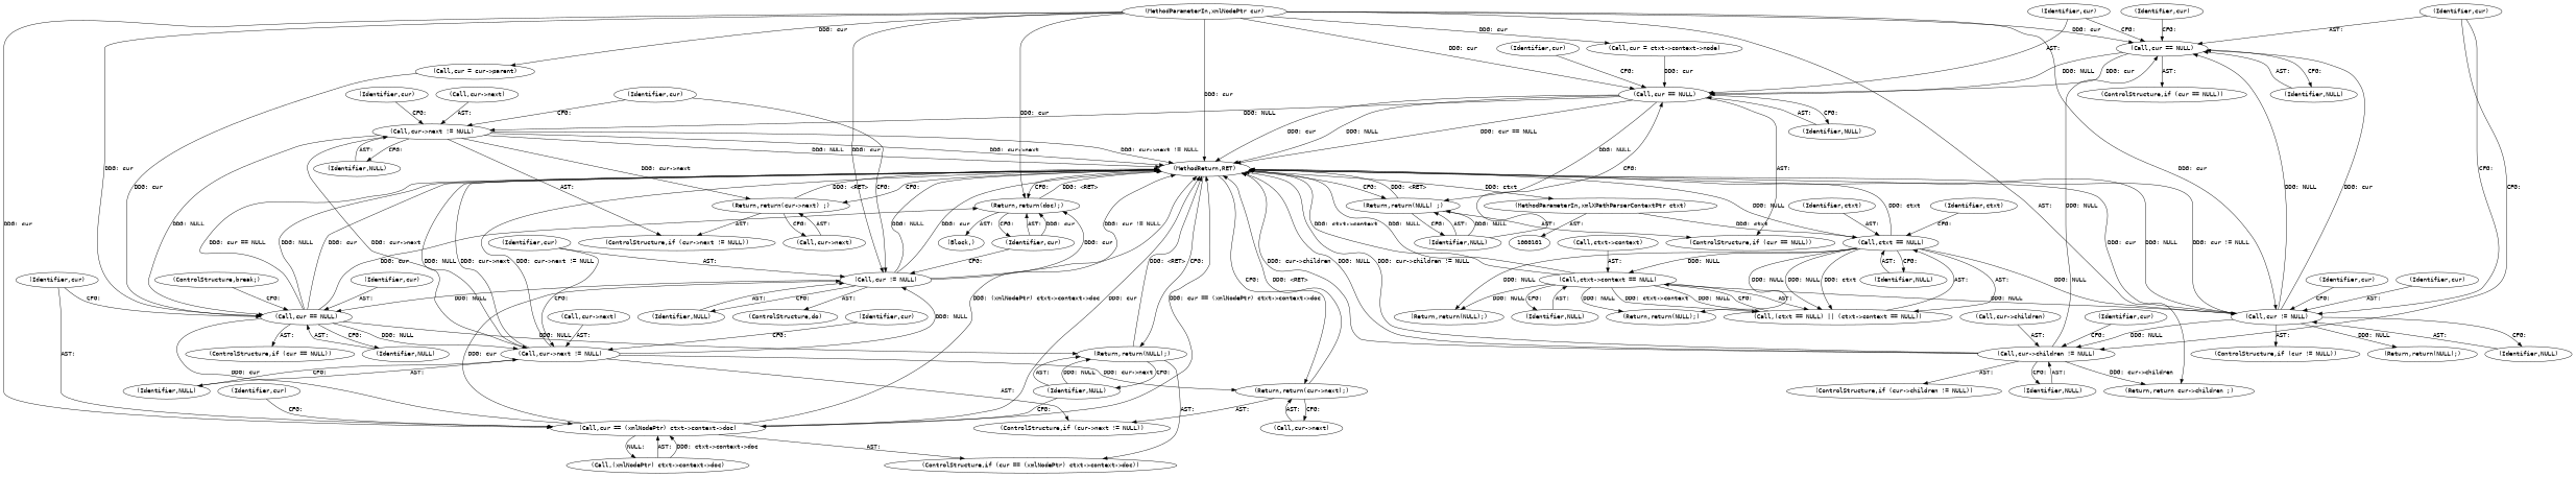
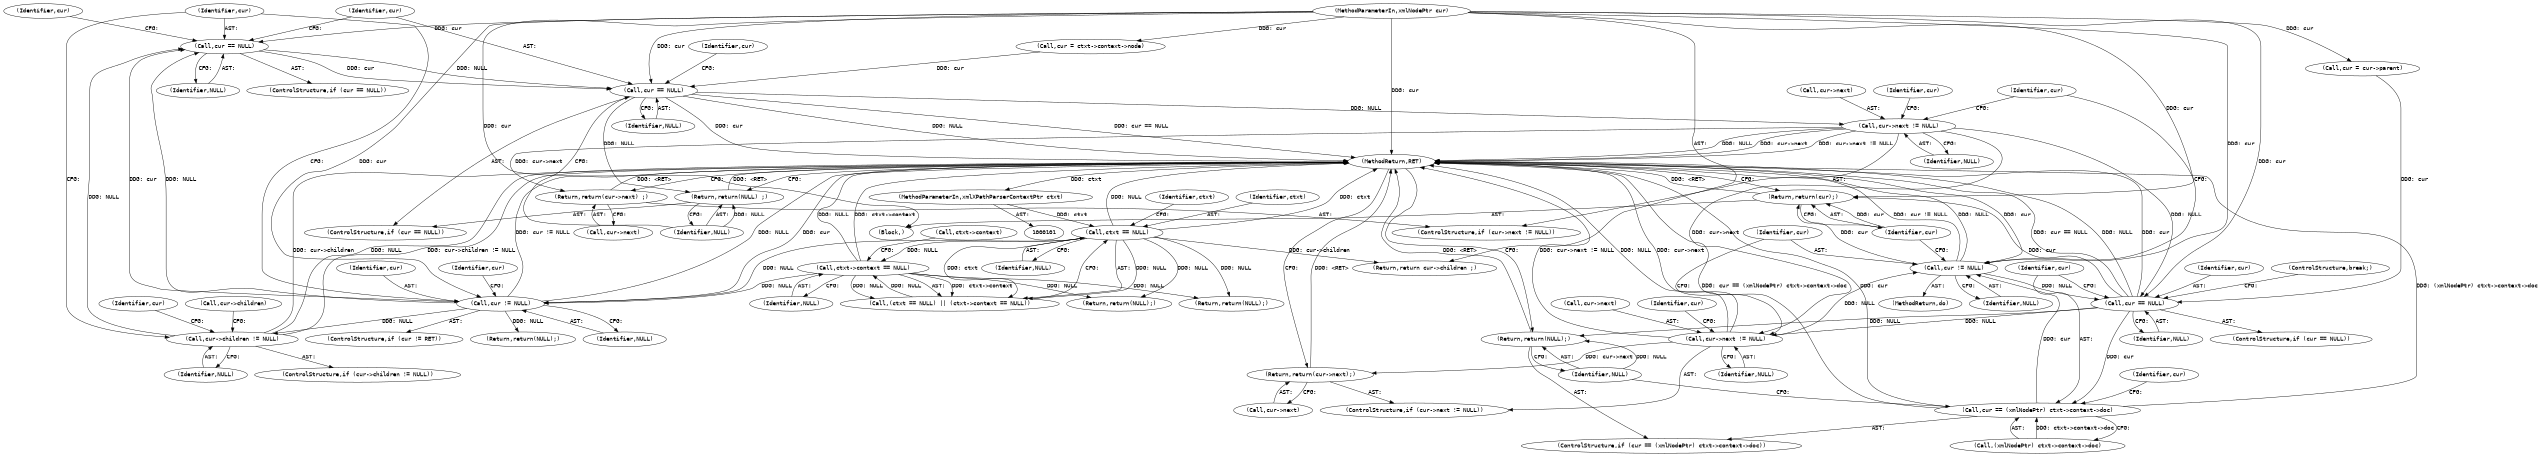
  digraph {
    fontname="DejaVu Sans Mono"
    node [fontname="DejaVu Sans Mono"]
    edge [fontname="DejaVu Sans Mono"]
    n1 [label="(Call,cur == NULL)"]
    n2 [label="(Call,cur == NULL)"]
    n3 [label="(Identifier,NULL)"]
    n4 [label="(ControlStructure,if (cur == NULL))"]
    n5 [label="(MethodReturn,RET)"]
    n6 [label="(Return,return(NULL) ;)"]
    n7 [label="(Call,cur->next != NULL)"]
    n8 [label="(ControlStructure,if (cur == NULL))"]
    n9 [label="(Identifier,NULL)"]
    n10 [label="(Call,cur != NULL)"]
    n11 [label="(Call,cur->children != NULL)"]
-   n12 [label="(ControlStructure,if (cur != NULL))"]
+   n12 [label="(ControlStructure,if (cur != RET))"]
    n13 [label="(Return,return(NULL);)"]
    n14 [label="(Identifier,NULL)"]
    n15 [label="(Identifier,NULL)"]
    n16 [label="(ControlStructure,if (cur->children != NULL))"]
    n17 [label="(Return,return cur->children ;)"]
-   n18 [label="(Return,return(doc);)"]
+   n18 [label="(Return,return(cur);)"]
    n19 [label="(MethodParameterIn,xmlXPathParserContextPtr ctxt)"]
    n20 [label="(Return,return(cur->next) ;)"]
    n21 [label="(Return,return(NULL);)"]
    n22 [label="(Return,return(cur->next);)"]
    n23 [label="(MethodParameterIn,xmlNodePtr cur)"]
    n24 [label="(Call,cur == NULL)"]
    n25 [label="(Call,cur == (xmlNodePtr) ctxt->context->doc)"]
    n26 [label="(Call,cur != NULL)"]
    n27 [label="(Call,cur = cur->parent)"]
    n28 [label="(Call,cur = ctxt->context->node)"]
    n29 [label="(Call,cur->next != NULL)"]
    n30 [label="(Identifier,NULL)"]
    n31 [label="(ControlStructure,if (cur == NULL))"]
    n32 [label="(Call,(xmlNodePtr) ctxt->context->doc)"]
    n33 [label="(ControlStructure,if (cur == (xmlNodePtr) ctxt->context->doc))"]
-   n34 [label="(ControlStructure,do)"]
+   n34 [label="(MethodReturn,do)"]
    n35 [label="(Identifier,NULL)"]
    n36 [label="(Block,)"]
    n37 [label="(Identifier,cur)"]
    n38 [label="(Call,ctxt->context == NULL)"]
    n39 [label="(Return,return(NULL);)"]
    n40 [label="(Return,return(NULL);)"]
    n41 [label="(Call,(ctxt == NULL) || (ctxt->context == NULL))"]
    n42 [label="(Identifier,NULL)"]
    n43 [label="(Call,ctxt == NULL)"]
    n44 [label="(Identifier,NULL)"]
    1000101
    n46 [label="(Identifier,NULL)"]
    n47 [label="(ControlStructure,if (cur->next != NULL))"]
    n48 [label="(Identifier,NULL)"]
    n49 [label="(Call,cur->next)"]
    n50 [label="(Identifier,NULL)"]
    n51 [label="(ControlStructure,if (cur->next != NULL))"]
    n52 [label="(Identifier,NULL)"]
    n53 [label="(Call,cur->next)"]
    n54 [label="(Call,cur->next)"]
    n55 [label="(Identifier,cur)"]
    n56 [label="(Identifier,cur)"]
    n57 [label="(Identifier,cur)"]
    n58 [label="(Call,ctxt->context)"]
    n59 [label="(Identifier,cur)"]
    n60 [label="(Identifier,cur)"]
    n61 [label="(Identifier,cur)"]
    n62 [label="(Identifier,cur)"]
    n63 [label="(Identifier,cur)"]
    n64 [label="(Call,cur->next)"]
    n65 [label="(Identifier,cur)"]
    n66 [label="(Call,cur->children)"]
    n67 [label="(Identifier,ctxt)"]
    n68 [label="(Identifier,cur)"]
    n69 [label="(Identifier,cur)"]
    n70 [label="(Identifier,cur)"]
    n71 [label="(ControlStructure,break;)"]
    n72 [label="(Identifier,cur)"]
    n73 [label="(Identifier,ctxt)"]
    n74 [label="(Identifier,cur)"]
    n1 -> n2 [label="DDG: cur"]
    n1 -> n2 [label="DDG: NULL"]
    n1 -> n3 [label="CFG: "]
    n1 -> n4 [label="AST: "]
    n2 -> n5 [label="DDG: cur"]
    n2 -> n5 [label="DDG: NULL"]
    n2 -> n5 [label="DDG: cur == NULL"]
    n2 -> n6 [label="DDG: NULL"]
    n2 -> n7 [label="DDG: NULL"]
    n2 -> n8 [label="AST: "]
    n2 -> n9 [label="CFG: "]
    n3 -> n1 [label="AST: "]
    n5 -> n6 [label="CFG: "]
    n5 -> n18 [label="CFG: "]
    n5 -> n19 [label="DDG: ctxt"]
    n5 -> n20 [label="CFG: "]
    n5 -> n21 [label="CFG: "]
    n5 -> n22 [label="CFG: "]
    n6 -> n5 [label="DDG: <RET>"]
    n6 -> n8 [label="AST: "]
    n6 -> n46 [label="CFG: "]
    n7 -> n5 [label="DDG: cur->next != NULL"]
    n7 -> n5 [label="DDG: NULL"]
    n7 -> n5 [label="DDG: cur->next"]
    n7 -> n20 [label="DDG: cur->next"]
    n7 -> n24 [label="DDG: NULL"]
    n7 -> n29 [label="DDG: cur->next"]
    n7 -> n47 [label="AST: "]
    n7 -> n48 [label="CFG: "]
    n9 -> n2 [label="AST: "]
    n10 -> n1 [label="DDG: cur"]
    n10 -> n1 [label="DDG: NULL"]
    n10 -> n5 [label="DDG: cur"]
    n10 -> n5 [label="DDG: NULL"]
    n10 -> n5 [label="DDG: cur != NULL"]
    n10 -> n11 [label="DDG: NULL"]
    n10 -> n12 [label="AST: "]
    n10 -> n13 [label="DDG: NULL"]
    n10 -> n14 [label="CFG: "]
    n11 -> n1 [label="DDG: NULL"]
    n11 -> n5 [label="DDG: cur->children != NULL"]
    n11 -> n5 [label="DDG: cur->children"]
    n11 -> n5 [label="DDG: NULL"]
    n11 -> n15 [label="CFG: "]
    n11 -> n16 [label="AST: "]
-   n11 -> n17 [label="DDG: cur->children"]
+   n43 -> n17 [label="DDG: cur->children"]
    n14 -> n10 [label="AST: "]
    n15 -> n11 [label="AST: "]
    n18 -> n5 [label="DDG: <RET>"]
    n18 -> n36 [label="AST: "]
    n18 -> n37 [label="CFG: "]
    n19 -> n43 [label="DDG: ctxt"]
    n19 -> 1000101 [label="AST: "]
    n20 -> n5 [label="DDG: <RET>"]
    n20 -> n47 [label="AST: "]
    n20 -> n49 [label="CFG: "]
    n21 -> n5 [label="DDG: <RET>"]
    n21 -> n33 [label="AST: "]
    n21 -> n52 [label="CFG: "]
    n22 -> n5 [label="DDG: <RET>"]
    n22 -> n51 [label="AST: "]
    n22 -> n53 [label="CFG: "]
    n23 -> n1 [label="DDG: cur"]
    n23 -> n2 [label="DDG: cur"]
    n23 -> n5 [label="DDG: cur"]
    n23 -> n10 [label="DDG: cur"]
    n23 -> n17 [label="AST: "]
    n23 -> n18 [label="DDG: cur"]
    n23 -> n24 [label="DDG: cur"]
-   n23 -> n25 [label="DDG: cur"]
+   n23 -> n36 [label="DDG: cur"]
    n23 -> n26 [label="DDG: cur"]
    n23 -> n27 [label="DDG: cur"]
    n23 -> n28 [label="DDG: cur"]
    n24 -> n5 [label="DDG: cur == NULL"]
    n24 -> n5 [label="DDG: NULL"]
    n24 -> n5 [label="DDG: cur"]
    n24 -> n18 [label="DDG: cur"]
    n24 -> n21 [label="DDG: NULL"]
    n24 -> n25 [label="DDG: cur"]
    n24 -> n29 [label="DDG: NULL"]
    n24 -> n30 [label="CFG: "]
    n24 -> n31 [label="AST: "]
    n25 -> n5 [label="DDG: cur == (xmlNodePtr) ctxt->context->doc"]
    n25 -> n5 [label="DDG: cur"]
    n25 -> n5 [label="DDG: (xmlNodePtr) ctxt->context->doc"]
    n25 -> n26 [label="DDG: cur"]
-   n25 -> n32 [label="NULL: "]
+   n25 -> n32 [label="CFG: "]
    n25 -> n33 [label="AST: "]
    n26 -> n5 [label="DDG: cur != NULL"]
    n26 -> n5 [label="DDG: NULL"]
    n26 -> n5 [label="DDG: cur"]
    n26 -> n18 [label="DDG: cur"]
    n26 -> n24 [label="DDG: NULL"]
    n26 -> n34 [label="AST: "]
    n26 -> n35 [label="CFG: "]
    n27 -> n24 [label="DDG: cur"]
    n28 -> n2 [label="DDG: cur"]
    n29 -> n5 [label="DDG: cur->next"]
    n29 -> n5 [label="DDG: cur->next != NULL"]
    n29 -> n5 [label="DDG: NULL"]
    n29 -> n22 [label="DDG: cur->next"]
    n29 -> n26 [label="DDG: NULL"]
    n29 -> n50 [label="CFG: "]
    n29 -> n51 [label="AST: "]
    n30 -> n24 [label="AST: "]
    n32 -> n25 [label="AST: "]
    n32 -> n25 [label="DDG: ctxt->context->doc"]
    n35 -> n26 [label="AST: "]
    n37 -> n18 [label="AST: "]
    n37 -> n18 [label="DDG: cur"]
    n37 -> n26 [label="CFG: "]
    n38 -> n5 [label="DDG: NULL"]
    n38 -> n5 [label="DDG: ctxt->context"]
    n38 -> n10 [label="DDG: NULL"]
    n38 -> n39 [label="DDG: NULL"]
    n38 -> n40 [label="DDG: NULL"]
    n38 -> n41 [label="AST: "]
    n38 -> n41 [label="DDG: ctxt->context"]
    n38 -> n41 [label="DDG: NULL"]
    n38 -> n42 [label="CFG: "]
-   n41 -> n38 [label="CFG: "]
-   n41 -> n43 [label="AST: "]
+   n41 -> n38 [label="DDG: NULL"]
+   n41 -> n43 [label="CFG: "]
    n42 -> n38 [label="AST: "]
    n43 -> n5 [label="DDG: ctxt"]
    n43 -> n5 [label="DDG: NULL"]
    n43 -> n10 [label="DDG: NULL"]
    n43 -> n38 [label="DDG: NULL"]
    n43 -> n39 [label="DDG: NULL"]
    n43 -> n40 [label="DDG: NULL"]
    n43 -> n41 [label="AST: "]
    n43 -> n41 [label="DDG: ctxt"]
    n43 -> n41 [label="DDG: NULL"]
    n43 -> n44 [label="CFG: "]
    n44 -> n43 [label="AST: "]
    n46 -> n2 [label="CFG: "]
    n46 -> n6 [label="AST: "]
    n46 -> n6 [label="DDG: NULL"]
    n48 -> n7 [label="AST: "]
    n49 -> n20 [label="AST: "]
    n50 -> n29 [label="AST: "]
    n52 -> n21 [label="AST: "]
    n52 -> n21 [label="DDG: NULL"]
    n52 -> n25 [label="CFG: "]
    n53 -> n22 [label="AST: "]
    n54 -> n29 [label="AST: "]
    n55 -> n29 [label="CFG: "]
    n56 -> n7 [label="CFG: "]
    n57 -> n26 [label="AST: "]
    n57 -> n29 [label="CFG: "]
-   n58 -> n38 [label="AST: "]
+   n58 -> n38 [label="CFG: "]
    n59 -> n24 [label="AST: "]
    n60 -> n24 [label="CFG: "]
    n60 -> n25 [label="AST: "]
    n61 -> n11 [label="CFG: "]
    n62 -> n1 [label="AST: "]
    n62 -> n10 [label="CFG: "]
    n62 -> n11 [label="CFG: "]
    n63 -> n1 [label="CFG: "]
    n63 -> n2 [label="AST: "]
    n64 -> n7 [label="AST: "]
    n65 -> n2 [label="CFG: "]
-   n66 -> n11 [label="AST: "]
+   n66 -> n11 [label="CFG: "]
    n67 -> n43 [label="AST: "]
    n68 -> n1 [label="CFG: "]
    n69 -> n25 [label="CFG: "]
    n70 -> n10 [label="AST: "]
    n71 -> n24 [label="CFG: "]
    n72 -> n10 [label="CFG: "]
    n73 -> n43 [label="CFG: "]
    n74 -> n7 [label="CFG: "]
    n74 -> n26 [label="CFG: "]
  }
